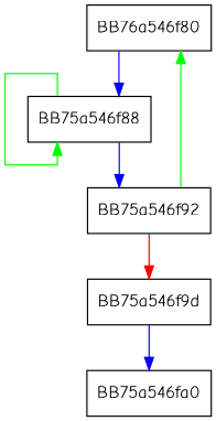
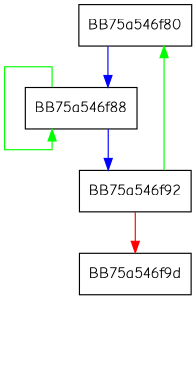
  digraph {
    fontname="Comic Neue"
    splines=ortho
    node [fontname="Comic Neue" shape=box]
    edge [color=blue fontname="Comic Neue"]
-   BB75a546f80 [label=BB76a546f80]
+   BB75a546f80
    BB75a546f88
    BB75a546f92
    BB75a546f9d
-   BB75a546fa0
    BB75a546f80 -> BB75a546f88
    BB75a546f88 -> BB75a546f88 [color=green]
    BB75a546f88 -> BB75a546f92
    BB75a546f92 -> BB75a546f80 [color=green]
    BB75a546f92 -> BB75a546f9d [color=red]
-   BB75a546f9d -> BB75a546fa0
  }
